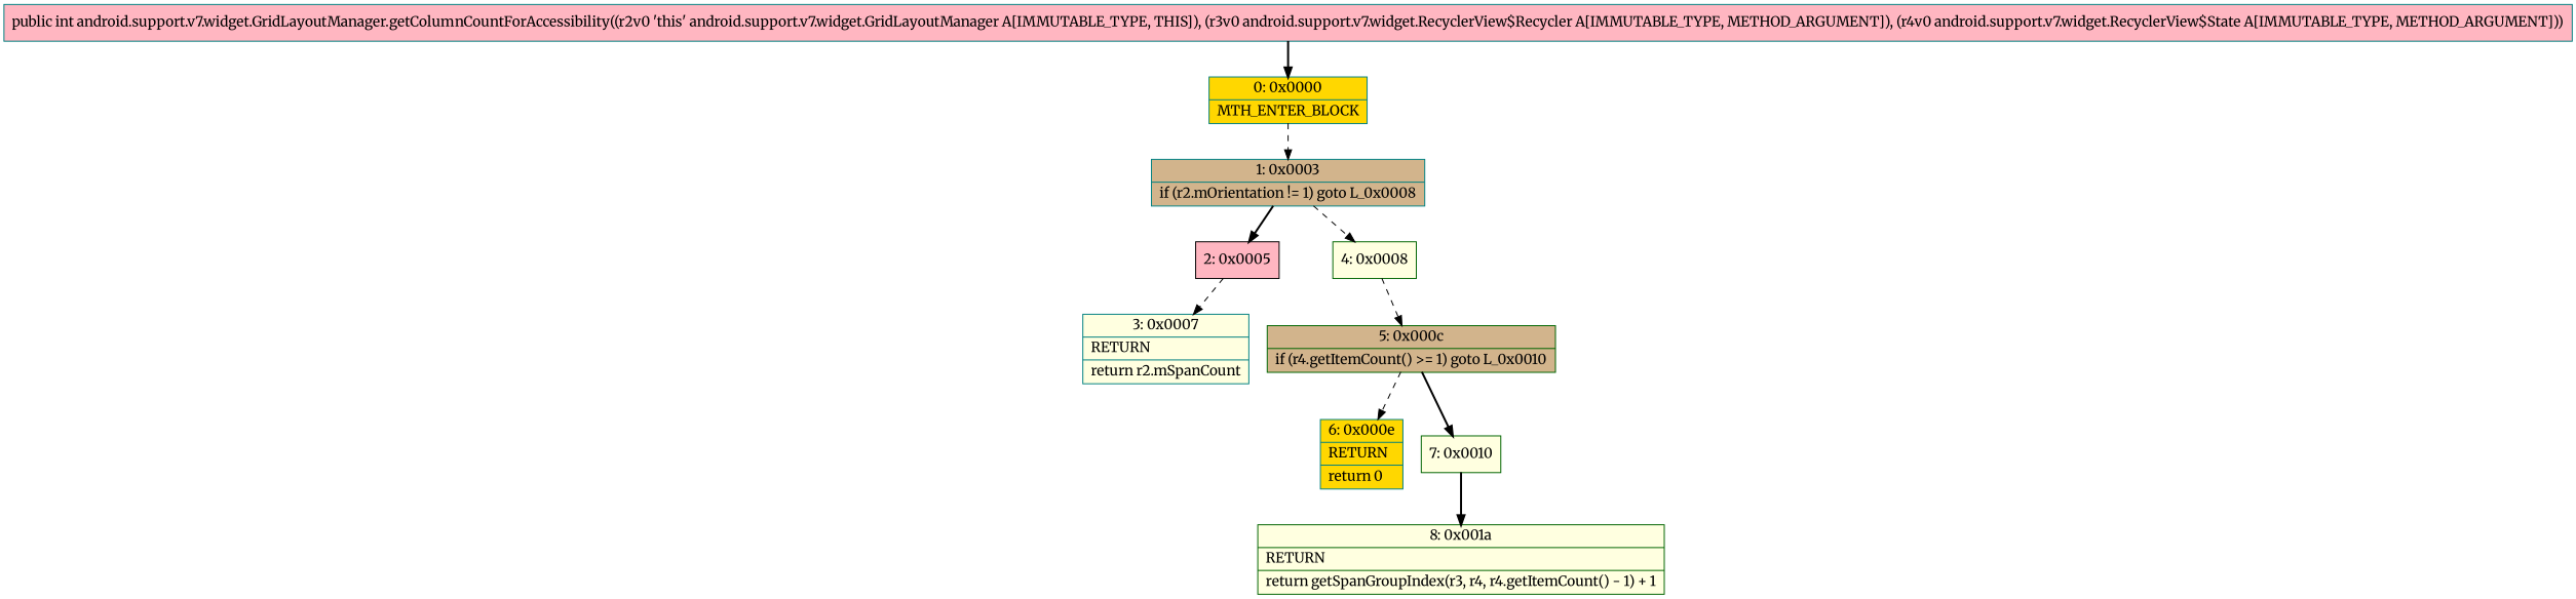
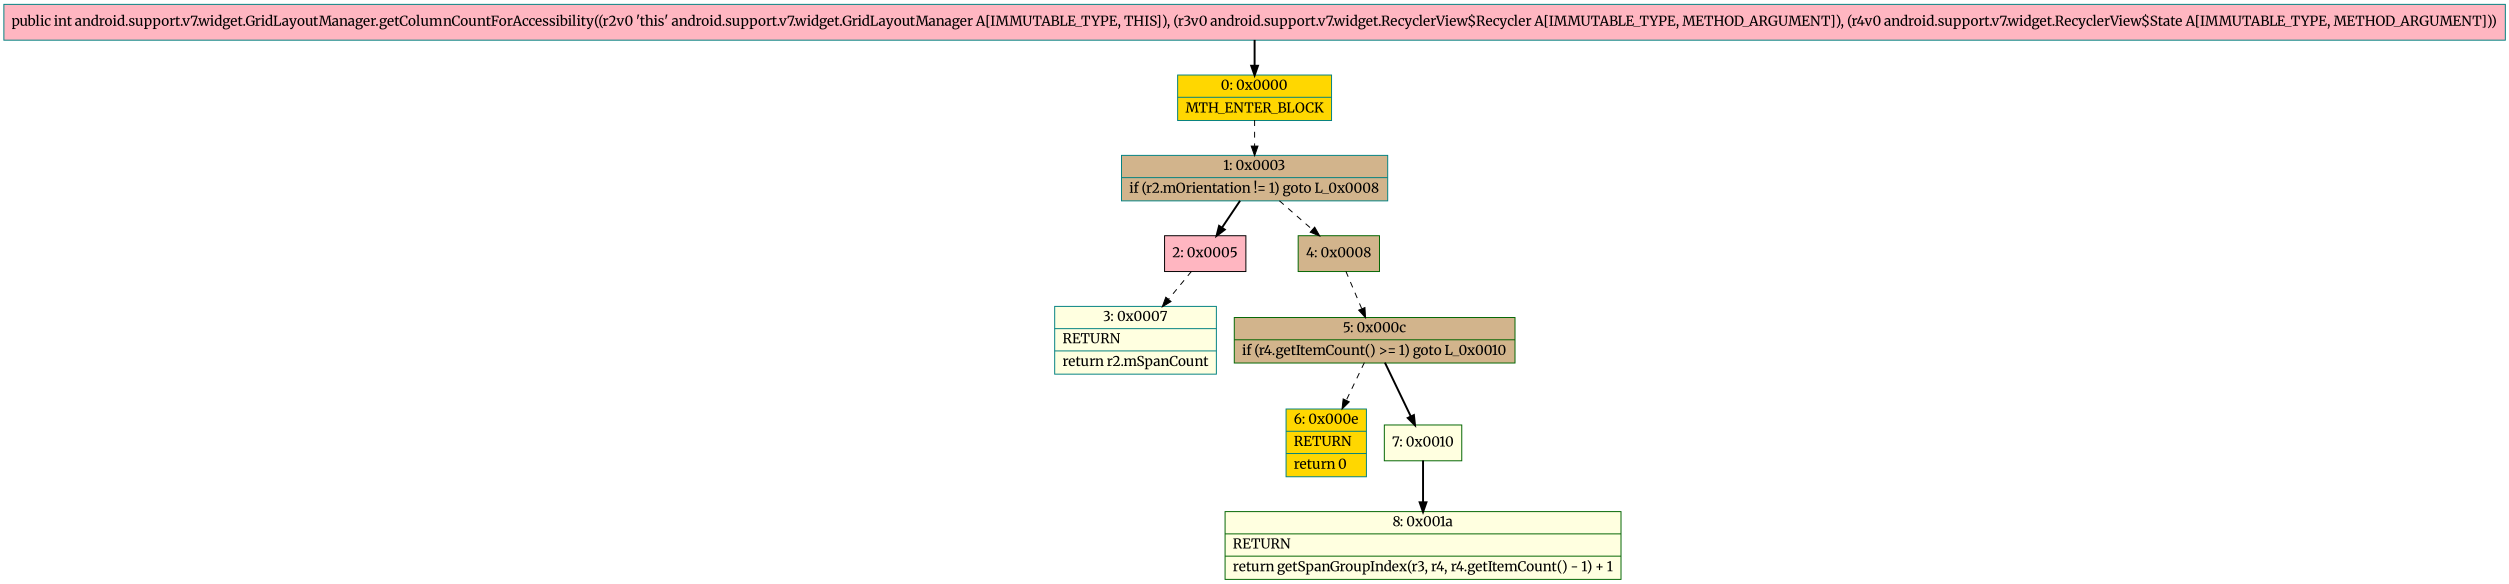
  digraph {
    fontname=Merriweather
    node [color=teal fillcolor=tan fontname=Merriweather shape=record style=filled]
    edge [fontname=Merriweather style=dashed]
    n1 [fillcolor=gold label="{0\:\ 0x0000|MTH_ENTER_BLOCK\l}"]
    n2 [label="{1\:\ 0x0003|if (r2.mOrientation != 1) goto L_0x0008\l}"]
    n3 [color=black fillcolor=lightpink label="{2\:\ 0x0005}"]
-   n4 [color=darkgreen fillcolor=lightyellow label="{4\:\ 0x0008}"]
+   n4 [color=darkgreen label="{4\:\ 0x0008}"]
    n5 [fillcolor=lightyellow label="{3\:\ 0x0007|RETURN\l|return r2.mSpanCount\l}"]
    n6 [color=darkgreen label="{5\:\ 0x000c|if (r4.getItemCount() \>= 1) goto L_0x0010\l}"]
    n7 [fillcolor=gold label="{6\:\ 0x000e|RETURN\l|return 0\l}"]
    n8 [color=darkgreen fillcolor=lightyellow label="{7\:\ 0x0010}"]
    n9 [color=darkgreen fillcolor=lightyellow label="{8\:\ 0x001a|RETURN\l|return getSpanGroupIndex(r3, r4, r4.getItemCount() \- 1) + 1\l}"]
    n10 [fillcolor=lightpink label="{public int android.support.v7.widget.GridLayoutManager.getColumnCountForAccessibility((r2v0 'this' android.support.v7.widget.GridLayoutManager A[IMMUTABLE_TYPE, THIS]), (r3v0 android.support.v7.widget.RecyclerView$Recycler A[IMMUTABLE_TYPE, METHOD_ARGUMENT]), (r4v0 android.support.v7.widget.RecyclerView$State A[IMMUTABLE_TYPE, METHOD_ARGUMENT])) }"]
    n1 -> n2
    n2 -> n3 [style=bold]
    n2 -> n4
    n3 -> n5
    n4 -> n6
    n6 -> n7
    n6 -> n8 [style=bold]
    n8 -> n9 [style=bold]
    n10 -> n1 [style=bold]
  }
